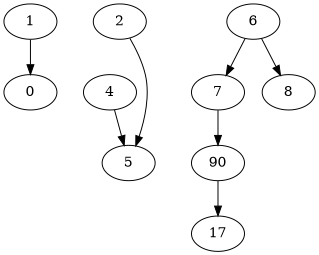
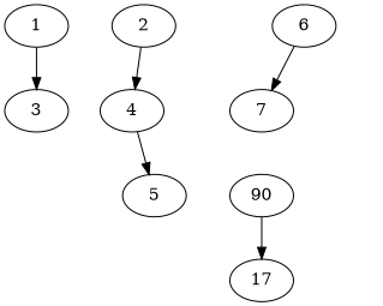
  digraph {
    node [alpha=0.03]
    1 [expect_size=6350077132275284]
-   3 [alpha=0.07 expect_size=28738923067013132 label=0]
+   3 [alpha=0.07 expect_size=28738923067013132]
    2 [alpha=0.19 expect_size=1566630439622279168]
    4 [alpha=0.01 expect_size=16119233302066590]
    5 [alpha=0.16 expect_size=4418540408728977408]
    6 [alpha=0.06 expect_size=17543709393965540]
    7 [alpha=0.07 expect_size=146592915848169]
-   8 [alpha=0.12 expect_size=2254339128769760]
    n9 [expect_size=2189983888278128 label=90]
    n10 [alpha=0.12 expect_size=32774821647178 label=17]
    1 -> 3
-   2 -> 5
+   2 -> 4
    4 -> 5
    6 -> 7
-   6 -> 8
-   7 -> n9
    n9 -> n10
  }
